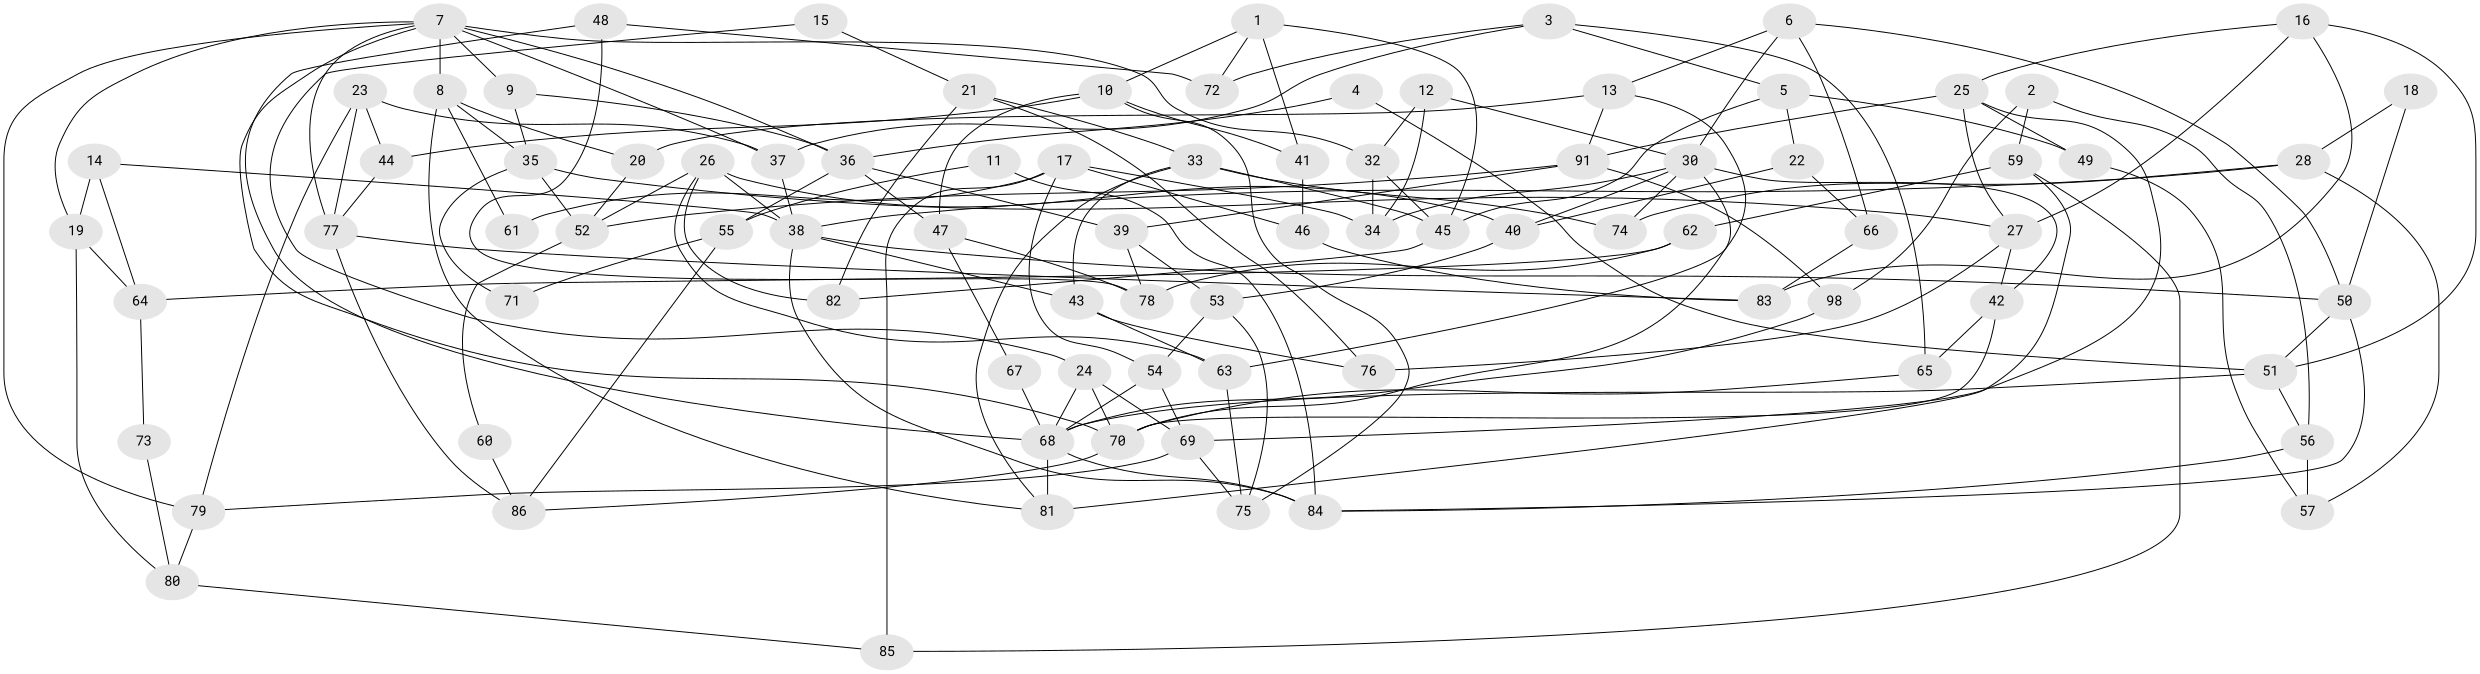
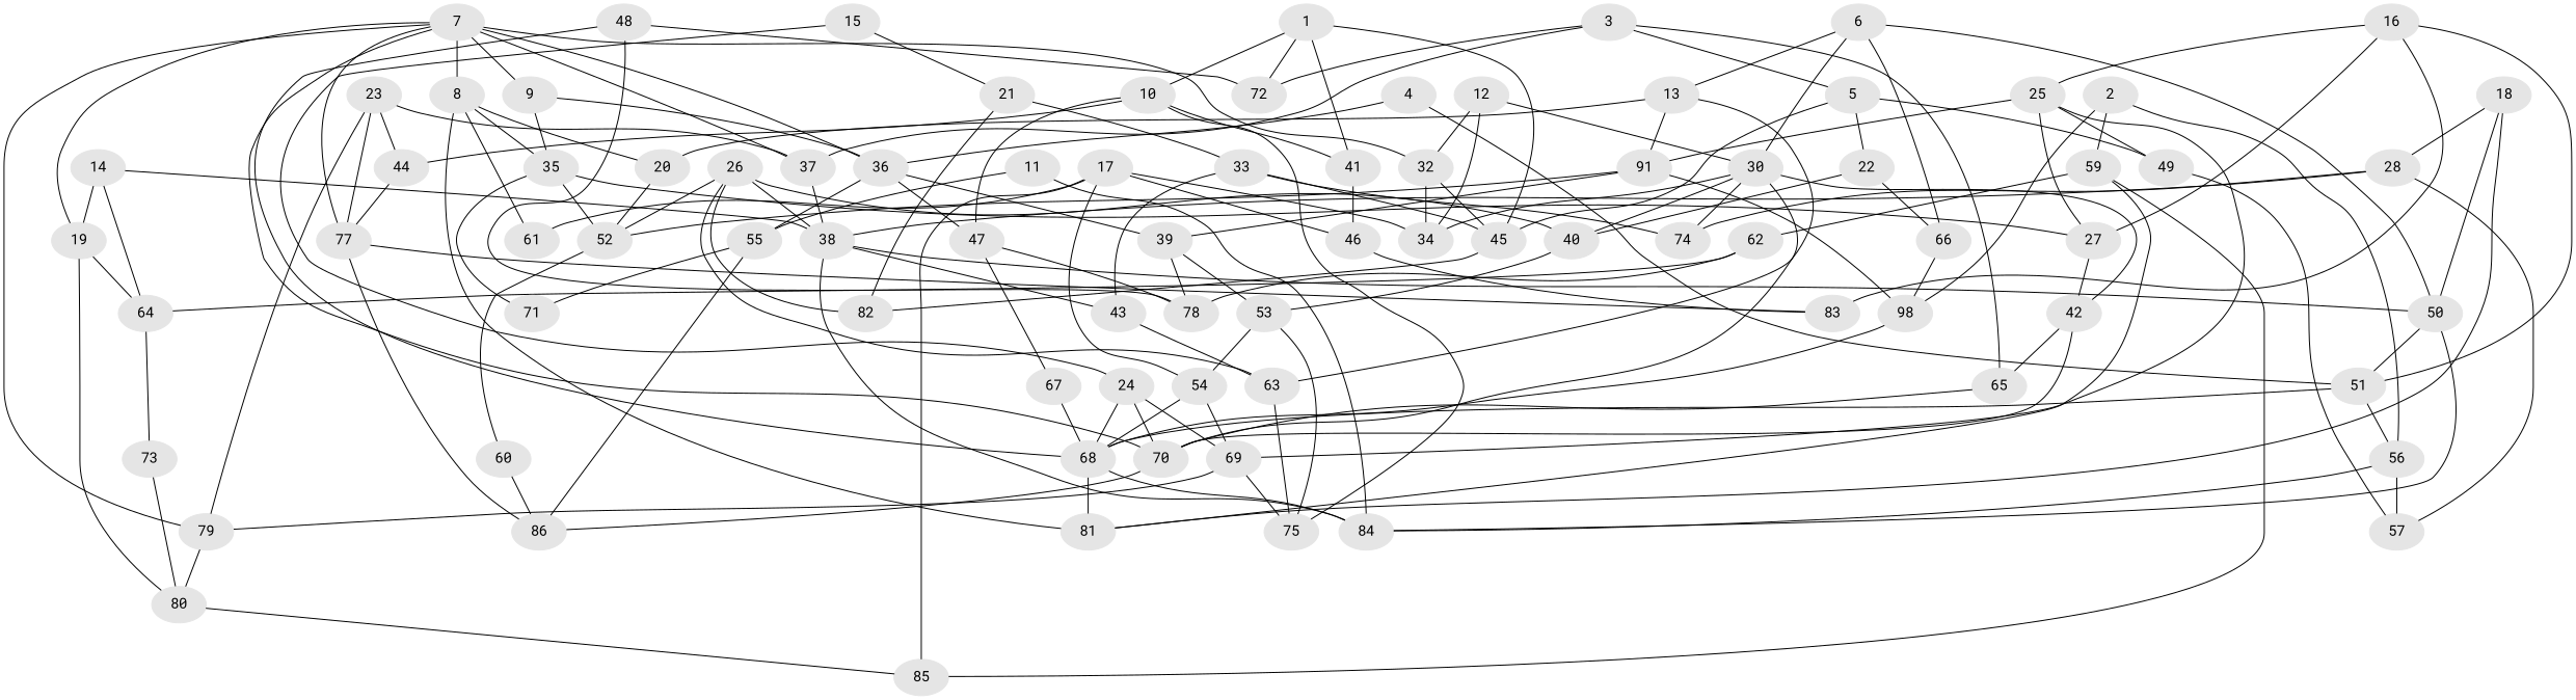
  graph {
    fontname="Roboto Mono"
    node [color=gray90 fontname="Roboto Mono" style=filled]
    edge [fontname="Roboto Mono"]
    1
    10
    41
    45
    72
    44
    47
    75
    46
    82
    2
    56
    n13 [label=98]
    59
    84
    57
    68
    81
    85
    62
    3
    5
    37
    65
    22
    49
    38
    70
    4
    36
    51
    55
    39
    66
    40
    6
    13
    30
    50
    20
    n41 [label=91]
    63
    34
    42
    74
    83
    7
    8
    9
    19
    32
    77
    79
    35
    61
    64
    80
    86
    52
    27
    71
    78
    67
    11
    12
    14
    43
    73
    15
    21
    24
    33
-   76
    69
    16
    25
    17
    54
    18
    28
    60
    53
    23
    26
    48
    1 -- 10
    1 -- 41
    1 -- 45
    1 -- 72
    10 -- 41
    10 -- 44
    10 -- 47
    10 -- 75
    41 -- 46
    45 -- 82
    44 -- 77
    47 -- 78
    47 -- 67
    46 -- 83
    2 -- 56
    2 -- n13
    2 -- 59
    56 -- 84
    56 -- 57
    n13 -- 68
    59 -- 81
    59 -- 85
    59 -- 62
    68 -- 84
    68 -- 81
    62 -- 64
    62 -- 78
    3 -- 72
    3 -- 5
    3 -- 37
    3 -- 65
    5 -- 45
    5 -- 22
    5 -- 49
    37 -- 38
    65 -- 70
    22 -- 66
    22 -- 40
    49 -- 57
    38 -- 84
    38 -- 50
    38 -- 43
    70 -- 86
    4 -- 36
    4 -- 51
    36 -- 47
    36 -- 55
    36 -- 39
    51 -- 56
    51 -- 68
    55 -- 86
    55 -- 71
    39 -- 78
    39 -- 53
-   66 -- 83
+   66 -- n13
    40 -- 53
    6 -- 66
    6 -- 13
    6 -- 30
    6 -- 50
    13 -- 20
    13 -- n41
    13 -- 63
    30 -- 70
    30 -- 40
    30 -- 34
    30 -- 42
    30 -- 74
    50 -- 84
    50 -- 51
    20 -- 52
    n41 -- n13
    n41 -- 39
    n41 -- 52
    63 -- 75
    42 -- 65
    42 -- 70
    7 -- 37
    7 -- 70
    7 -- 36
    7 -- 8
    7 -- 9
    7 -- 19
    7 -- 32
    7 -- 77
    7 -- 79
    8 -- 81
    8 -- 20
    8 -- 35
    8 -- 61
    9 -- 36
    9 -- 35
    19 -- 64
    19 -- 80
    32 -- 45
    32 -- 34
    77 -- 83
    77 -- 86
    79 -- 80
    35 -- 52
    35 -- 27
    35 -- 71
    64 -- 73
    80 -- 85
    52 -- 60
    27 -- 42
-   27 -- 76
    67 -- 68
    11 -- 84
    11 -- 55
    12 -- 30
    12 -- 34
    12 -- 32
    14 -- 38
    14 -- 19
    14 -- 64
    43 -- 63
-   43 -- 76
    73 -- 80
    15 -- 21
    15 -- 24
    21 -- 82
    21 -- 33
-   21 -- 76
    24 -- 68
    24 -- 70
    24 -- 69
    33 -- 45
-   33 -- 81
+   18 -- 81
    33 -- 74
    33 -- 43
    69 -- 75
    69 -- 79
    16 -- 51
    16 -- 83
    16 -- 27
    16 -- 25
    25 -- 49
    25 -- n41
    25 -- 27
    25 -- 69
    17 -- 46
    17 -- 85
    17 -- 34
    17 -- 61
    17 -- 54
    54 -- 68
    54 -- 69
    18 -- 50
    18 -- 28
    28 -- 57
    28 -- 38
    28 -- 74
    60 -- 86
    53 -- 75
    53 -- 54
    23 -- 44
    23 -- 37
    23 -- 77
    23 -- 79
    26 -- 82
    26 -- 38
    26 -- 40
    26 -- 63
    26 -- 52
    48 -- 72
    48 -- 68
    48 -- 78
  }
